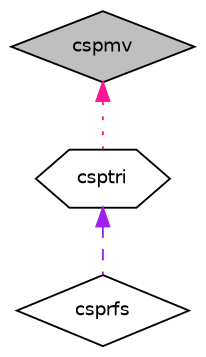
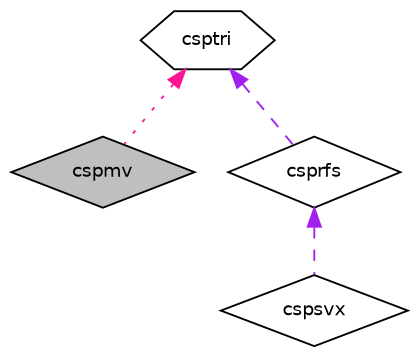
  digraph {
    rankdir=TB
    node [color=black fillcolor=white fontname=Helvetica fontsize=10 shape=diamond style=filled]
    edge [color=purple dir=back fontname=Helvetica fontsize=10 labelfontname=Helvetica labelfontsize=10 style=dashed]
    n1 [fillcolor=grey75 fontcolor=black height=0.2 label=cspmv width=0.4]
    n2 [height=0.2 label=csptri shape=hexagon width=0.4]
    n3 [height=0.2 label=csprfs width=0.4]
-   n1 -> n2 [color=deeppink style=dotted]
+   n4 [height=0.2 label=cspsvx width=0.4]
+   n2 -> n1 [color=deeppink style=dotted]
    n2 -> n3
+   n3 -> n4
  }
